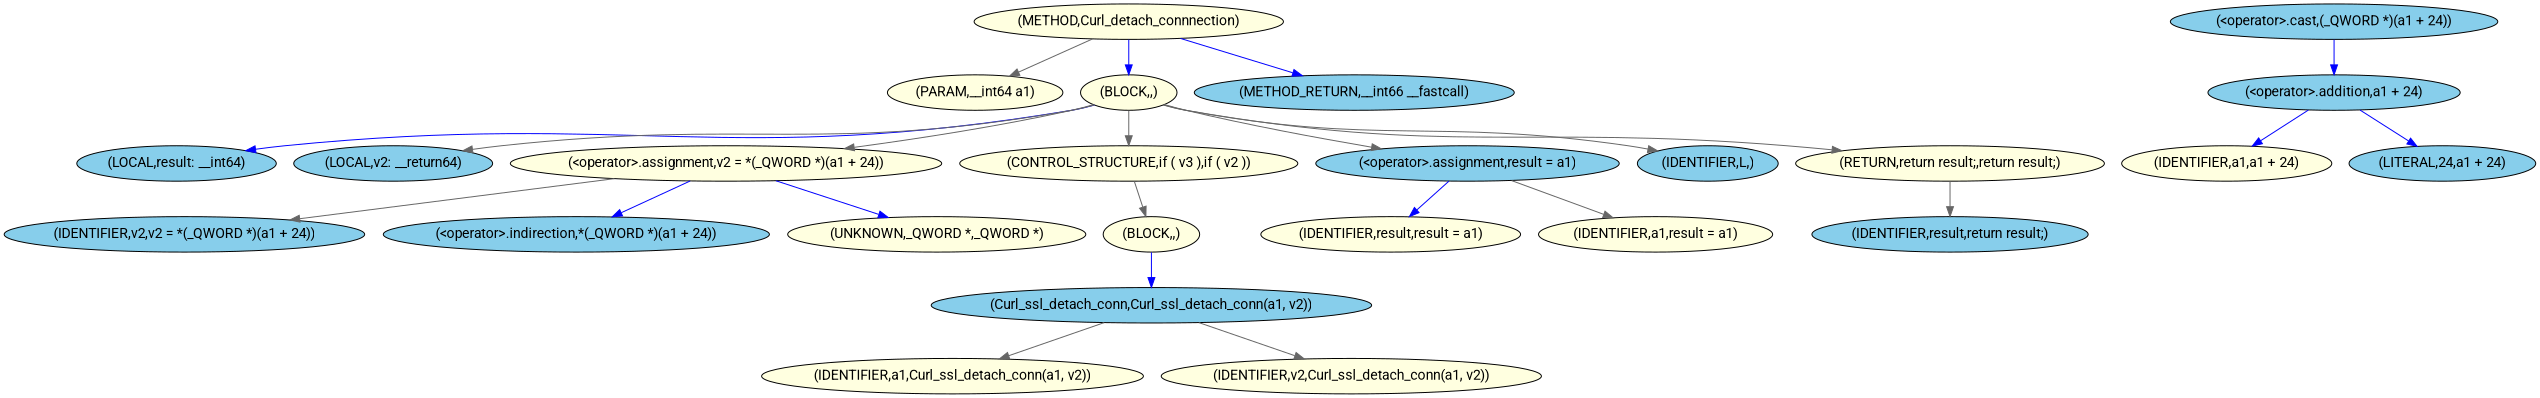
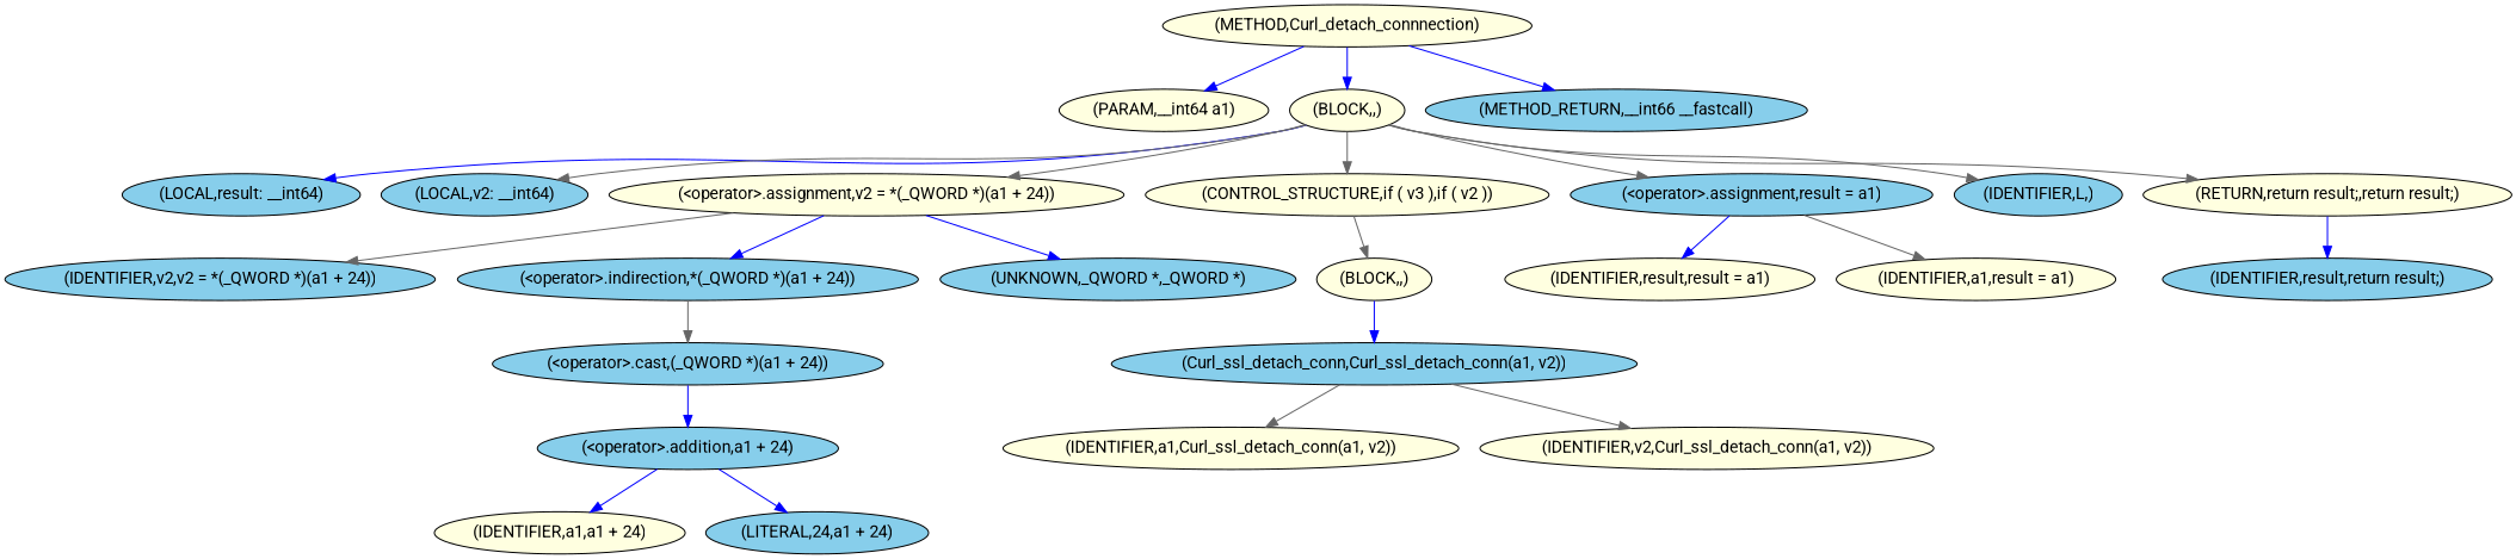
  digraph {
    fontname=Roboto
    node [fillcolor=lightyellow fontname=Roboto style=filled]
    edge [color=gray40 fontname=Roboto]
    n1 [label="(METHOD,Curl_detach_connnection)"]
    n2 [label="(PARAM,__int64 a1)"]
    n3 [label="(BLOCK,,)"]
    n4 [fillcolor=skyblue label="(METHOD_RETURN,__int66 __fastcall)"]
    n5 [fillcolor=skyblue label="(LOCAL,result: __int64)"]
-   n6 [fillcolor=skyblue label="(LOCAL,v2: __return64)"]
+   n6 [fillcolor=skyblue label="(LOCAL,v2: __int64)"]
    n7 [label="(<operator>.assignment,v2 = *(_QWORD *)(a1 + 24))"]
    n8 [label="(CONTROL_STRUCTURE,if ( v3 ),if ( v2 ))"]
    n9 [fillcolor=skyblue label="(<operator>.assignment,result = a1)"]
    n10 [fillcolor=skyblue label="(IDENTIFIER,L,)"]
    n11 [label="(RETURN,return result;,return result;)"]
    n12 [fillcolor=skyblue label="(IDENTIFIER,v2,v2 = *(_QWORD *)(a1 + 24))"]
    n13 [fillcolor=skyblue label="(<operator>.indirection,*(_QWORD *)(a1 + 24))"]
-   n14 [label="(UNKNOWN,_QWORD *,_QWORD *)"]
+   n14 [fillcolor=skyblue label="(UNKNOWN,_QWORD *,_QWORD *)"]
    n15 [label="(BLOCK,,)"]
    n16 [label="(IDENTIFIER,result,result = a1)"]
    n17 [label="(IDENTIFIER,a1,result = a1)"]
    n18 [fillcolor=skyblue label="(IDENTIFIER,result,return result;)"]
    n19 [fillcolor=skyblue label="(<operator>.cast,(_QWORD *)(a1 + 24))"]
    n20 [fillcolor=skyblue label="(<operator>.addition,a1 + 24)"]
    n21 [label="(IDENTIFIER,a1,a1 + 24)"]
    n22 [fillcolor=skyblue label="(LITERAL,24,a1 + 24)"]
    n23 [fillcolor=skyblue label="(Curl_ssl_detach_conn,Curl_ssl_detach_conn(a1, v2))"]
    n24 [label="(IDENTIFIER,a1,Curl_ssl_detach_conn(a1, v2))"]
    n25 [label="(IDENTIFIER,v2,Curl_ssl_detach_conn(a1, v2))"]
-   n1 -> n2
+   n1 -> n2 [color=blue]
    n1 -> n3 [color=blue]
    n1 -> n4 [color=blue]
    n3 -> n5 [color=blue]
    n3 -> n6
    n3 -> n7
    n3 -> n8
    n3 -> n9
    n3 -> n10
    n3 -> n11
    n7 -> n12
    n7 -> n13 [color=blue]
    n7 -> n14 [color=blue]
    n8 -> n15
    n9 -> n16 [color=blue]
    n9 -> n17
-   n11 -> n18
+   n11 -> n18 [color=blue]
+   n13 -> n19
    n15 -> n23 [color=blue]
    n19 -> n20 [color=blue]
    n20 -> n21 [color=blue]
    n20 -> n22 [color=blue]
    n23 -> n24
    n23 -> n25
  }
